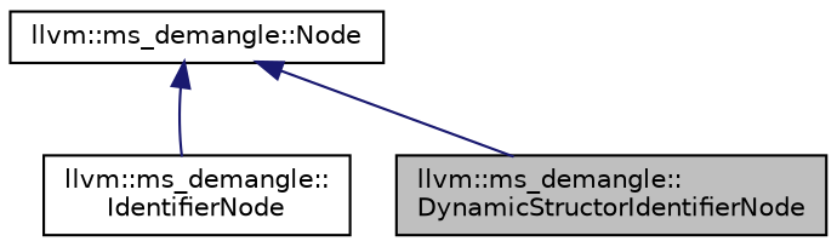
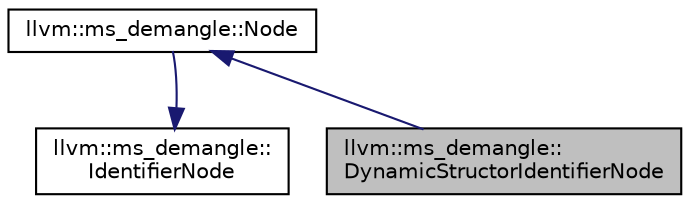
  digraph {
    node [color=black fontname=Helvetica fontsize=10 shape=record]
    edge [color=midnightblue dir=back fontname=Helvetica fontsize=10 labelfontname=Helvetica labelfontsize=10 style=solid]
    n1 [fillcolor=grey75 fontcolor=black height=0.2 label="llvm::ms_demangle::\lDynamicStructorIdentifierNode" style=filled width=0.4]
    n2 [height=0.2 label="llvm::ms_demangle::\lIdentifierNode" width=0.4]
    n3 [height=0.2 label="llvm::ms_demangle::Node" width=0.4]
    n3 -> n1
-   n3 -> n2
+   n2 -> n3
  }
